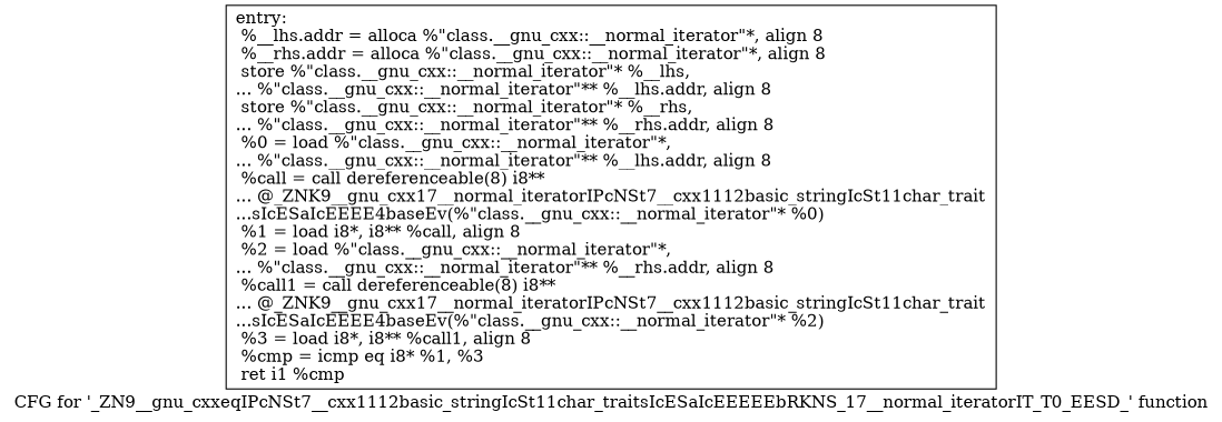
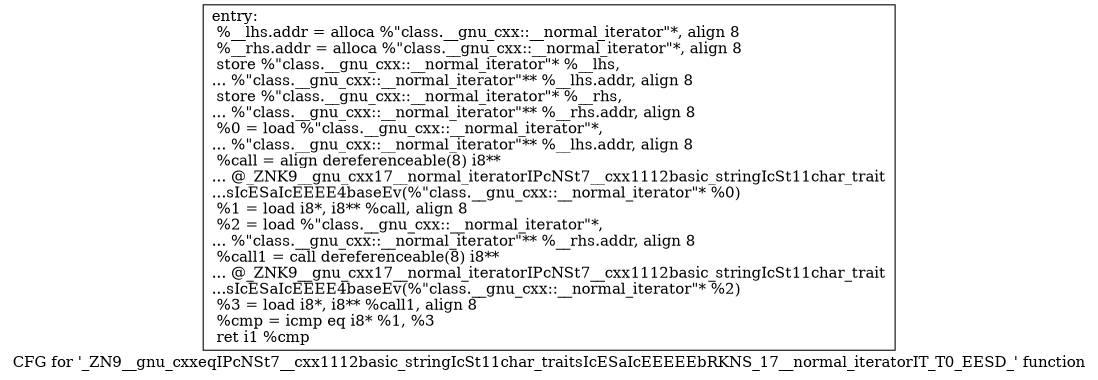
  digraph {
    label="CFG for '_ZN9__gnu_cxxeqIPcNSt7__cxx1112basic_stringIcSt11char_traitsIcESaIcEEEEEbRKNS_17__normal_iteratorIT_T0_EESD_' function"
-   n1 [label="{entry:\l  %__lhs.addr = alloca %\"class.__gnu_cxx::__normal_iterator\"*, align 8\l  %__rhs.addr = alloca %\"class.__gnu_cxx::__normal_iterator\"*, align 8\l  store %\"class.__gnu_cxx::__normal_iterator\"* %__lhs,\l... %\"class.__gnu_cxx::__normal_iterator\"** %__lhs.addr, align 8\l  store %\"class.__gnu_cxx::__normal_iterator\"* %__rhs,\l... %\"class.__gnu_cxx::__normal_iterator\"** %__rhs.addr, align 8\l  %0 = load %\"class.__gnu_cxx::__normal_iterator\"*,\l... %\"class.__gnu_cxx::__normal_iterator\"** %__lhs.addr, align 8\l  %call = call dereferenceable(8) i8**\l... @_ZNK9__gnu_cxx17__normal_iteratorIPcNSt7__cxx1112basic_stringIcSt11char_trait\l...sIcESaIcEEEE4baseEv(%\"class.__gnu_cxx::__normal_iterator\"* %0)\l  %1 = load i8*, i8** %call, align 8\l  %2 = load %\"class.__gnu_cxx::__normal_iterator\"*,\l... %\"class.__gnu_cxx::__normal_iterator\"** %__rhs.addr, align 8\l  %call1 = call dereferenceable(8) i8**\l... @_ZNK9__gnu_cxx17__normal_iteratorIPcNSt7__cxx1112basic_stringIcSt11char_trait\l...sIcESaIcEEEE4baseEv(%\"class.__gnu_cxx::__normal_iterator\"* %2)\l  %3 = load i8*, i8** %call1, align 8\l  %cmp = icmp eq i8* %1, %3\l  ret i1 %cmp\l}" shape=record]
+   n1 [label="{entry:\l  %__lhs.addr = alloca %\"class.__gnu_cxx::__normal_iterator\"*, align 8\l  %__rhs.addr = alloca %\"class.__gnu_cxx::__normal_iterator\"*, align 8\l  store %\"class.__gnu_cxx::__normal_iterator\"* %__lhs,\l... %\"class.__gnu_cxx::__normal_iterator\"** %__lhs.addr, align 8\l  store %\"class.__gnu_cxx::__normal_iterator\"* %__rhs,\l... %\"class.__gnu_cxx::__normal_iterator\"** %__rhs.addr, align 8\l  %0 = load %\"class.__gnu_cxx::__normal_iterator\"*,\l... %\"class.__gnu_cxx::__normal_iterator\"** %__lhs.addr, align 8\l  %call = align dereferenceable(8) i8**\l... @_ZNK9__gnu_cxx17__normal_iteratorIPcNSt7__cxx1112basic_stringIcSt11char_trait\l...sIcESaIcEEEE4baseEv(%\"class.__gnu_cxx::__normal_iterator\"* %0)\l  %1 = load i8*, i8** %call, align 8\l  %2 = load %\"class.__gnu_cxx::__normal_iterator\"*,\l... %\"class.__gnu_cxx::__normal_iterator\"** %__rhs.addr, align 8\l  %call1 = call dereferenceable(8) i8**\l... @_ZNK9__gnu_cxx17__normal_iteratorIPcNSt7__cxx1112basic_stringIcSt11char_trait\l...sIcESaIcEEEE4baseEv(%\"class.__gnu_cxx::__normal_iterator\"* %2)\l  %3 = load i8*, i8** %call1, align 8\l  %cmp = icmp eq i8* %1, %3\l  ret i1 %cmp\l}" shape=record]
  }
